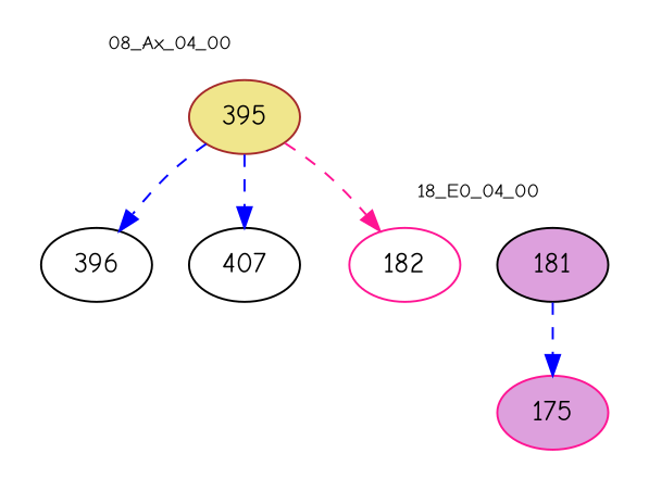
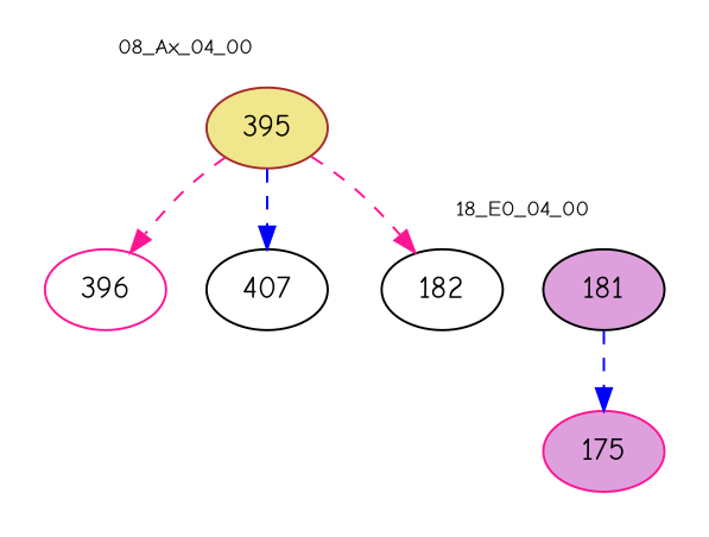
  digraph {
    fontname="Comic Neue"
    node [color=black fillcolor=white fontname="Comic Neue" style=filled]
    edge [color=deeppink fontname="Comic Neue" style=dashed]
    n1 [color=brown fillcolor=khaki label=395]
-   n2 [label=396]
+   n2 [color=deeppink label=396]
    n3 [label=407]
    n4 [fillcolor=plum label=181]
    n5 [color=deeppink fillcolor=plum label=175]
-   n6 [color=deeppink label=182]
+   n6 [label=182]
    subgraph cluster_1 {
      color=white
      fontsize=10
      label="08_Ax_04_00"
      n1
      n2
      n3
    }
    subgraph cluster_2 {
      color=white
      fontsize=10
      label="18_E0_04_00"
      n4
      n5
      n6
    }
-   n1 -> n2 [color=blue]
+   n1 -> n2
    n1 -> n3 [color=blue]
    n1 -> n6
    n4 -> n5 [color=blue]
  }
